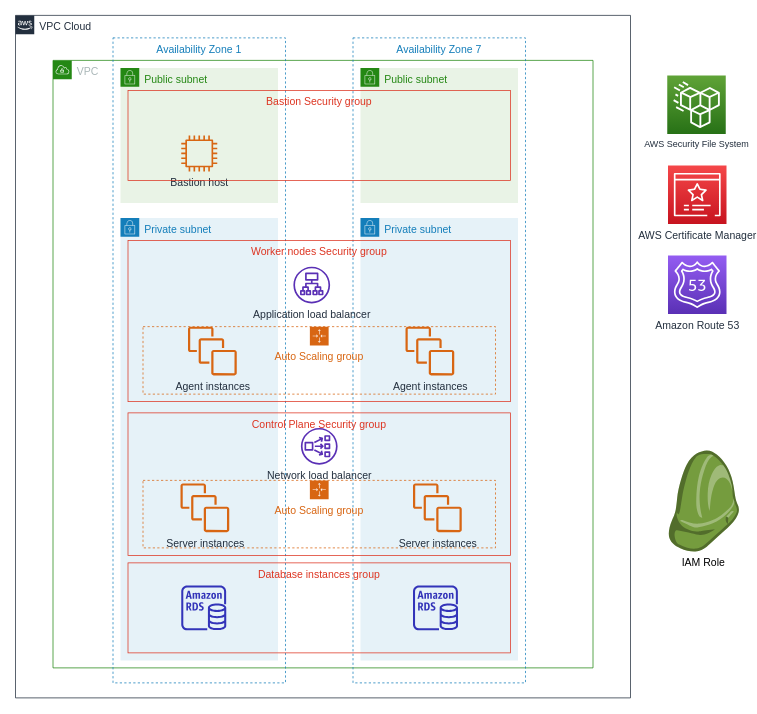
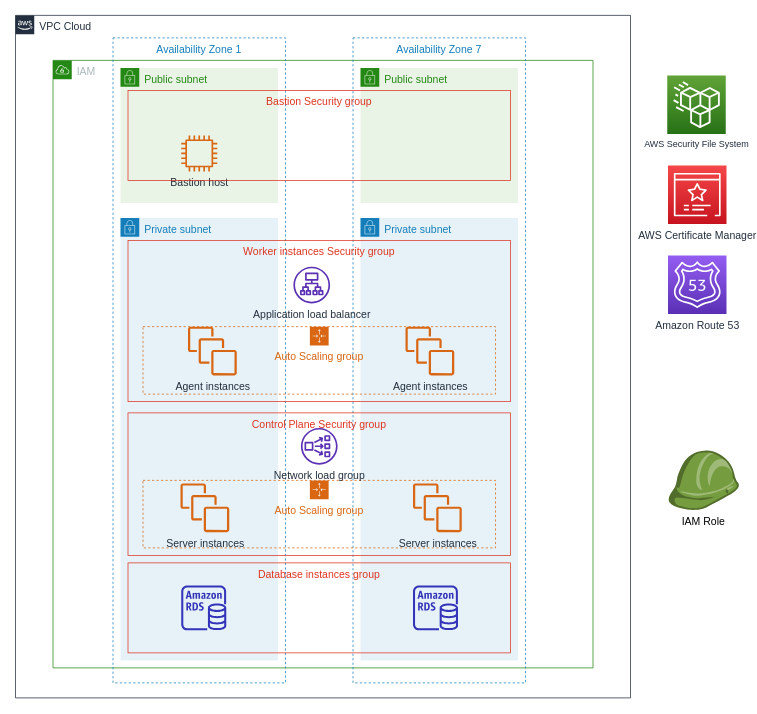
  <mxCell id="0" />
  <mxCell id="1" parent="0" />
  <mxCell id="2" value="VPC Cloud" style="points=[[0,0],[0.25,0],[0.5,0],[0.75,0],[1,0],[1,0.25],[1,0.5],[1,0.75],[1,1],[0.75,1],[0.5,1],[0.25,1],[0,1],[0,0.75],[0,0.5],[0,0.25]];outlineConnect=0;gradientColor=none;html=1;whiteSpace=wrap;fontSize=14;fontStyle=0;shape=mxgraph.aws4.group;grIcon=mxgraph.aws4.group_aws_cloud_alt;strokeColor=#232F3E;fillColor=none;verticalAlign=top;align=left;spacingLeft=30;fontColor=#232F3E;dashed=0;" parent="1" vertex="1"><mxGeometry x="20" y="20" width="820" height="910" as="geometry" /></mxCell>
- <mxCell id="3" value="VPC" style="points=[[0,0],[0.25,0],[0.5,0],[0.75,0],[1,0],[1,0.25],[1,0.5],[1,0.75],[1,1],[0.75,1],[0.5,1],[0.25,1],[0,1],[0,0.75],[0,0.5],[0,0.25]];outlineConnect=0;gradientColor=none;html=1;whiteSpace=wrap;fontSize=14;fontStyle=0;shape=mxgraph.aws4.group;grIcon=mxgraph.aws4.group_vpc;strokeColor=#248814;fillColor=none;verticalAlign=top;align=left;spacingLeft=30;fontColor=#AAB7B8;dashed=0;" parent="1" vertex="1"><mxGeometry x="70" y="80" width="720" height="810" as="geometry" /></mxCell>
+ <mxCell id="3" value="IAM" style="points=[[0,0],[0.25,0],[0.5,0],[0.75,0],[1,0],[1,0.25],[1,0.5],[1,0.75],[1,1],[0.75,1],[0.5,1],[0.25,1],[0,1],[0,0.75],[0,0.5],[0,0.25]];outlineConnect=0;gradientColor=none;html=1;whiteSpace=wrap;fontSize=14;fontStyle=0;shape=mxgraph.aws4.group;grIcon=mxgraph.aws4.group_vpc;strokeColor=#248814;fillColor=none;verticalAlign=top;align=left;spacingLeft=30;fontColor=#AAB7B8;dashed=0;" parent="1" vertex="1"><mxGeometry x="70" y="80" width="720" height="810" as="geometry" /></mxCell>
  <mxCell id="4" value="Availability Zone 1" style="fillColor=none;strokeColor=#147EBA;dashed=1;verticalAlign=top;fontStyle=0;fontColor=#147EBA;fontSize=14;" parent="1" vertex="1"><mxGeometry x="150" y="50" width="230" height="860" as="geometry" /></mxCell>
  <mxCell id="5" value="Availability Zone 7" style="fillColor=none;strokeColor=#147EBA;dashed=1;verticalAlign=top;fontStyle=0;fontColor=#147EBA;fontSize=14;" parent="1" vertex="1"><mxGeometry x="470" y="50" width="230" height="860" as="geometry" /></mxCell>
  <mxCell id="6" value="Public subnet" style="points=[[0,0],[0.25,0],[0.5,0],[0.75,0],[1,0],[1,0.25],[1,0.5],[1,0.75],[1,1],[0.75,1],[0.5,1],[0.25,1],[0,1],[0,0.75],[0,0.5],[0,0.25]];outlineConnect=0;gradientColor=none;html=1;whiteSpace=wrap;fontSize=14;fontStyle=0;shape=mxgraph.aws4.group;grIcon=mxgraph.aws4.group_security_group;grStroke=0;strokeColor=#248814;fillColor=#E9F3E6;verticalAlign=top;align=left;spacingLeft=30;fontColor=#248814;dashed=0;" parent="1" vertex="1"><mxGeometry x="160" width="210" height="180" as="geometry" y="90" /></mxCell>
  <mxCell id="7" value="Public subnet" style="points=[[0,0],[0.25,0],[0.5,0],[0.75,0],[1,0],[1,0.25],[1,0.5],[1,0.75],[1,1],[0.75,1],[0.5,1],[0.25,1],[0,1],[0,0.75],[0,0.5],[0,0.25]];outlineConnect=0;gradientColor=none;html=1;whiteSpace=wrap;fontSize=14;fontStyle=0;shape=mxgraph.aws4.group;grIcon=mxgraph.aws4.group_security_group;grStroke=0;strokeColor=#248814;fillColor=#E9F3E6;verticalAlign=top;align=left;spacingLeft=30;fontColor=#248814;dashed=0;" parent="1" vertex="1"><mxGeometry x="480" width="210" height="180" as="geometry" y="90" /></mxCell>
  <mxCell id="8" value="Private subnet" style="points=[[0,0],[0.25,0],[0.5,0],[0.75,0],[1,0],[1,0.25],[1,0.5],[1,0.75],[1,1],[0.75,1],[0.5,1],[0.25,1],[0,1],[0,0.75],[0,0.5],[0,0.25]];outlineConnect=0;gradientColor=none;html=1;whiteSpace=wrap;fontSize=14;fontStyle=0;shape=mxgraph.aws4.group;grIcon=mxgraph.aws4.group_security_group;grStroke=0;strokeColor=#147EBA;fillColor=#E6F2F8;verticalAlign=top;align=left;spacingLeft=30;fontColor=#147EBA;dashed=0;" parent="1" vertex="1"><mxGeometry x="160" y="290" width="210" height="590" as="geometry" /></mxCell>
  <mxCell id="9" value="Private subnet" style="points=[[0,0],[0.25,0],[0.5,0],[0.75,0],[1,0],[1,0.25],[1,0.5],[1,0.75],[1,1],[0.75,1],[0.5,1],[0.25,1],[0,1],[0,0.75],[0,0.5],[0,0.25]];outlineConnect=0;gradientColor=none;html=1;whiteSpace=wrap;fontSize=14;fontStyle=0;shape=mxgraph.aws4.group;grIcon=mxgraph.aws4.group_security_group;grStroke=0;strokeColor=#147EBA;fillColor=#E6F2F8;verticalAlign=top;align=left;spacingLeft=30;fontColor=#147EBA;dashed=0;" parent="1" vertex="1"><mxGeometry x="480" y="290" width="210" height="590" as="geometry" /></mxCell>
  <mxCell id="10" value="Bastion host" style="outlineConnect=0;fontColor=#232F3E;gradientColor=none;fillColor=#D86613;strokeColor=none;dashed=0;verticalLabelPosition=bottom;verticalAlign=top;align=center;html=1;fontSize=14;fontStyle=0;aspect=fixed;pointerEvents=1;shape=mxgraph.aws4.instance2;" parent="1" vertex="1"><mxGeometry x="241" y="180" width="48" height="48" as="geometry" /></mxCell>
  <mxCell id="11" value="" style="group;fontSize=14;" parent="1" vertex="1" connectable="0"><mxGeometry x="170" y="320" width="510" height="215" as="geometry" /></mxCell>
- <mxCell id="12" value="Worker nodes Security group" style="fillColor=none;strokeColor=#DD3522;verticalAlign=top;fontStyle=0;fontColor=#DD3522;fontSize=14;" parent="11" vertex="1"><mxGeometry width="510" height="215" as="geometry" /></mxCell>
+ <mxCell id="12" value="Worker instances Security group" style="fillColor=none;strokeColor=#DD3522;verticalAlign=top;fontStyle=0;fontColor=#DD3522;fontSize=14;" parent="11" vertex="1"><mxGeometry width="510" height="215" as="geometry" /></mxCell>
  <mxCell id="13" value="Auto Scaling group" style="points=[[0,0],[0.25,0],[0.5,0],[0.75,0],[1,0],[1,0.25],[1,0.5],[1,0.75],[1,1],[0.75,1],[0.5,1],[0.25,1],[0,1],[0,0.75],[0,0.5],[0,0.25]];outlineConnect=0;gradientColor=none;html=1;whiteSpace=wrap;fontSize=14;fontStyle=0;shape=mxgraph.aws4.groupCenter;grIcon=mxgraph.aws4.group_auto_scaling_group;grStroke=1;strokeColor=#D86613;fillColor=none;verticalAlign=top;align=center;fontColor=#D86613;dashed=1;spacingTop=25;" parent="11" vertex="1"><mxGeometry x="20" y="115" width="470" height="90" as="geometry" /></mxCell>
  <mxCell id="14" value="Application load balancer" style="outlineConnect=0;fontColor=#232F3E;gradientColor=none;fillColor=#5A30B5;strokeColor=none;dashed=0;verticalLabelPosition=bottom;verticalAlign=top;align=center;html=1;fontSize=14;fontStyle=0;aspect=fixed;pointerEvents=1;shape=mxgraph.aws4.application_load_balancer;" parent="11" vertex="1"><mxGeometry x="220.5" y="35" width="49" height="49" as="geometry" /></mxCell>
  <mxCell id="15" value="Agent instances" style="outlineConnect=0;fontColor=#232F3E;gradientColor=none;fillColor=#D86613;strokeColor=none;dashed=0;verticalLabelPosition=bottom;verticalAlign=top;align=center;html=1;fontSize=14;fontStyle=0;aspect=fixed;pointerEvents=1;shape=mxgraph.aws4.instances;" parent="11" vertex="1"><mxGeometry x="80" y="115" width="65" height="65" as="geometry" /></mxCell>
  <mxCell id="16" value="Agent instances" style="outlineConnect=0;fontColor=#232F3E;gradientColor=none;fillColor=#D86613;strokeColor=none;dashed=0;verticalLabelPosition=bottom;verticalAlign=top;align=center;html=1;fontSize=14;fontStyle=0;aspect=fixed;pointerEvents=1;shape=mxgraph.aws4.instances;" parent="11" vertex="1"><mxGeometry x="370" y="115" width="65" height="65" as="geometry" /></mxCell>
  <mxCell id="17" value="" style="group;fontSize=14;" parent="1" vertex="1" connectable="0"><mxGeometry x="170" y="550" width="510" height="190" as="geometry" /></mxCell>
  <mxCell id="18" value="Control Plane Security group" style="fillColor=none;strokeColor=#DD3522;verticalAlign=top;fontStyle=0;fontColor=#DD3522;fontSize=14;" parent="17" vertex="1"><mxGeometry width="510" height="190" as="geometry" /></mxCell>
  <mxCell id="19" value="Auto Scaling group" style="points=[[0,0],[0.25,0],[0.5,0],[0.75,0],[1,0],[1,0.25],[1,0.5],[1,0.75],[1,1],[0.75,1],[0.5,1],[0.25,1],[0,1],[0,0.75],[0,0.5],[0,0.25]];outlineConnect=0;gradientColor=none;html=1;whiteSpace=wrap;fontSize=14;fontStyle=0;shape=mxgraph.aws4.groupCenter;grIcon=mxgraph.aws4.group_auto_scaling_group;grStroke=1;strokeColor=#D86613;fillColor=none;verticalAlign=top;align=center;fontColor=#D86613;dashed=1;spacingTop=25;" parent="17" vertex="1"><mxGeometry x="20" y="90" width="470" height="90" as="geometry" /></mxCell>
  <mxCell id="20" value="Server instances" style="outlineConnect=0;fontColor=#232F3E;gradientColor=none;fillColor=#D86613;strokeColor=none;dashed=0;verticalLabelPosition=bottom;verticalAlign=top;align=center;html=1;fontSize=14;fontStyle=0;aspect=fixed;pointerEvents=1;shape=mxgraph.aws4.instances;" parent="17" vertex="1"><mxGeometry x="70" y="94" width="65" height="65" as="geometry" /></mxCell>
- <mxCell id="21" value="Network load balancer" style="outlineConnect=0;fontColor=#232F3E;gradientColor=none;fillColor=#5A30B5;strokeColor=none;dashed=0;verticalLabelPosition=bottom;verticalAlign=top;align=center;html=1;fontSize=14;fontStyle=0;aspect=fixed;pointerEvents=1;shape=mxgraph.aws4.network_load_balancer;" parent="17" vertex="1"><mxGeometry x="230.5" y="20" width="49" height="49" as="geometry" /></mxCell>
+ <mxCell id="21" value="Network load group" style="outlineConnect=0;fontColor=#232F3E;gradientColor=none;fillColor=#5A30B5;strokeColor=none;dashed=0;verticalLabelPosition=bottom;verticalAlign=top;align=center;html=1;fontSize=14;fontStyle=0;aspect=fixed;pointerEvents=1;shape=mxgraph.aws4.network_load_balancer;" parent="17" vertex="1"><mxGeometry x="230.5" y="20" width="49" height="49" as="geometry" /></mxCell>
  <mxCell id="22" value="Server instances" style="outlineConnect=0;fontColor=#232F3E;gradientColor=none;fillColor=#D86613;strokeColor=none;dashed=0;verticalLabelPosition=bottom;verticalAlign=top;align=center;html=1;fontSize=14;fontStyle=0;aspect=fixed;pointerEvents=1;shape=mxgraph.aws4.instances;" parent="17" vertex="1"><mxGeometry x="380" y="94" width="65" height="65" as="geometry" /></mxCell>
  <mxCell id="23" value="Database instances group" style="fillColor=none;strokeColor=#DD3522;verticalAlign=top;fontStyle=0;fontColor=#DD3522;fontSize=14;" parent="1" vertex="1"><mxGeometry x="170" y="750" width="510" height="120" as="geometry" /></mxCell>
  <mxCell id="24" value="" style="outlineConnect=0;fontColor=#232F3E;gradientColor=none;fillColor=#3334B9;strokeColor=none;dashed=0;verticalLabelPosition=bottom;verticalAlign=top;align=center;html=1;fontSize=14;fontStyle=0;aspect=fixed;pointerEvents=1;shape=mxgraph.aws4.rds_instance;" parent="1" vertex="1"><mxGeometry x="241" y="780" width="60" height="60" as="geometry" /></mxCell>
  <mxCell id="25" value="" style="outlineConnect=0;fontColor=#232F3E;gradientColor=none;fillColor=#3334B9;strokeColor=none;dashed=0;verticalLabelPosition=bottom;verticalAlign=top;align=center;html=1;fontSize=14;fontStyle=0;aspect=fixed;pointerEvents=1;shape=mxgraph.aws4.rds_instance;" parent="1" vertex="1"><mxGeometry x="550" y="780" width="60" height="60" as="geometry" /></mxCell>
  <mxCell id="26" value="AWS Certificate Manager" style="outlineConnect=0;fontColor=#232F3E;gradientColor=#F54749;gradientDirection=north;fillColor=#C7131F;strokeColor=#ffffff;dashed=0;verticalLabelPosition=bottom;verticalAlign=top;align=center;html=1;fontSize=14;fontStyle=0;aspect=fixed;shape=mxgraph.aws4.resourceIcon;resIcon=mxgraph.aws4.certificate_manager_3;" parent="1" vertex="1"><mxGeometry x="890" y="220" width="78" height="78" as="geometry" /></mxCell>
  <mxCell id="27" value="Amazon Route 53" style="outlineConnect=0;fontColor=#232F3E;gradientColor=#945DF2;gradientDirection=north;fillColor=#5A30B5;strokeColor=#ffffff;dashed=0;verticalLabelPosition=bottom;verticalAlign=top;align=center;html=1;fontSize=14;fontStyle=0;aspect=fixed;shape=mxgraph.aws4.resourceIcon;resIcon=mxgraph.aws4.route_53;" parent="1" vertex="1"><mxGeometry x="890" y="340" width="78" height="78" as="geometry" /></mxCell>
  <mxCell id="28" value="Bastion Security group" style="fillColor=none;strokeColor=#DD3522;verticalAlign=top;fontStyle=0;fontColor=#DD3522;fontSize=14;" parent="1" vertex="1"><mxGeometry x="170" y="120" width="510" height="120" as="geometry" /></mxCell>
- <mxCell id="29" value="IAM Role" style="outlineConnect=0;dashed=0;verticalLabelPosition=bottom;verticalAlign=top;align=center;html=1;shape=mxgraph.aws3.role;fillColor=#759C3E;gradientColor=none;fontSize=14;" parent="1" vertex="1"><mxGeometry x="890" y="600" width="94.5" height="135" as="geometry" /></mxCell>
+ <mxCell id="29" value="IAM Role" style="outlineConnect=0;dashed=0;verticalLabelPosition=bottom;verticalAlign=top;align=center;html=1;shape=mxgraph.aws3.role;fillColor=#759C3E;gradientColor=none;fontSize=14;" parent="1" vertex="1"><mxGeometry x="890" y="600" width="94.5" height="79.5" as="geometry" /></mxCell>
  <mxCell id="30" value="AWS Security File System" style="sketch=0;points=[[0,0,0],[0.25,0,0],[0.5,0,0],[0.75,0,0],[1,0,0],[0,1,0],[0.25,1,0],[0.5,1,0],[0.75,1,0],[1,1,0],[0,0.25,0],[0,0.5,0],[0,0.75,0],[1,0.25,0],[1,0.5,0],[1,0.75,0]];outlineConnect=0;fontColor=#232F3E;gradientColor=#60A337;gradientDirection=north;fillColor=#277116;strokeColor=#ffffff;dashed=0;verticalLabelPosition=bottom;verticalAlign=top;align=center;html=1;fontSize=12;fontStyle=0;aspect=fixed;shape=mxgraph.aws4.resourceIcon;resIcon=mxgraph.aws4.efs_standard;" parent="1" vertex="1"><mxGeometry x="889" y="100" width="78" height="78" as="geometry" /></mxCell>
